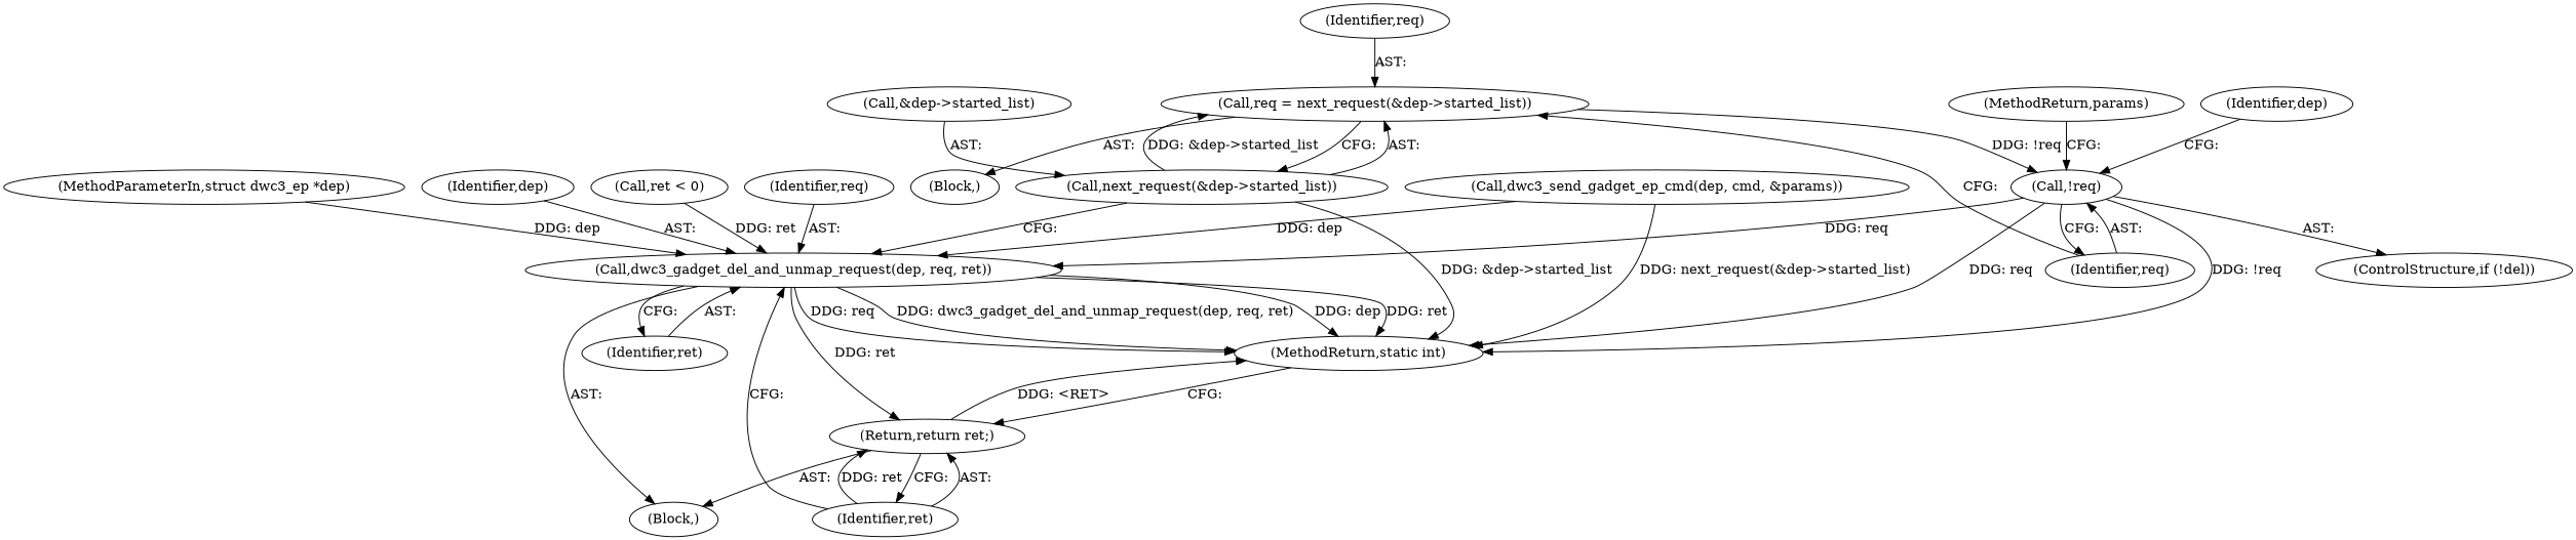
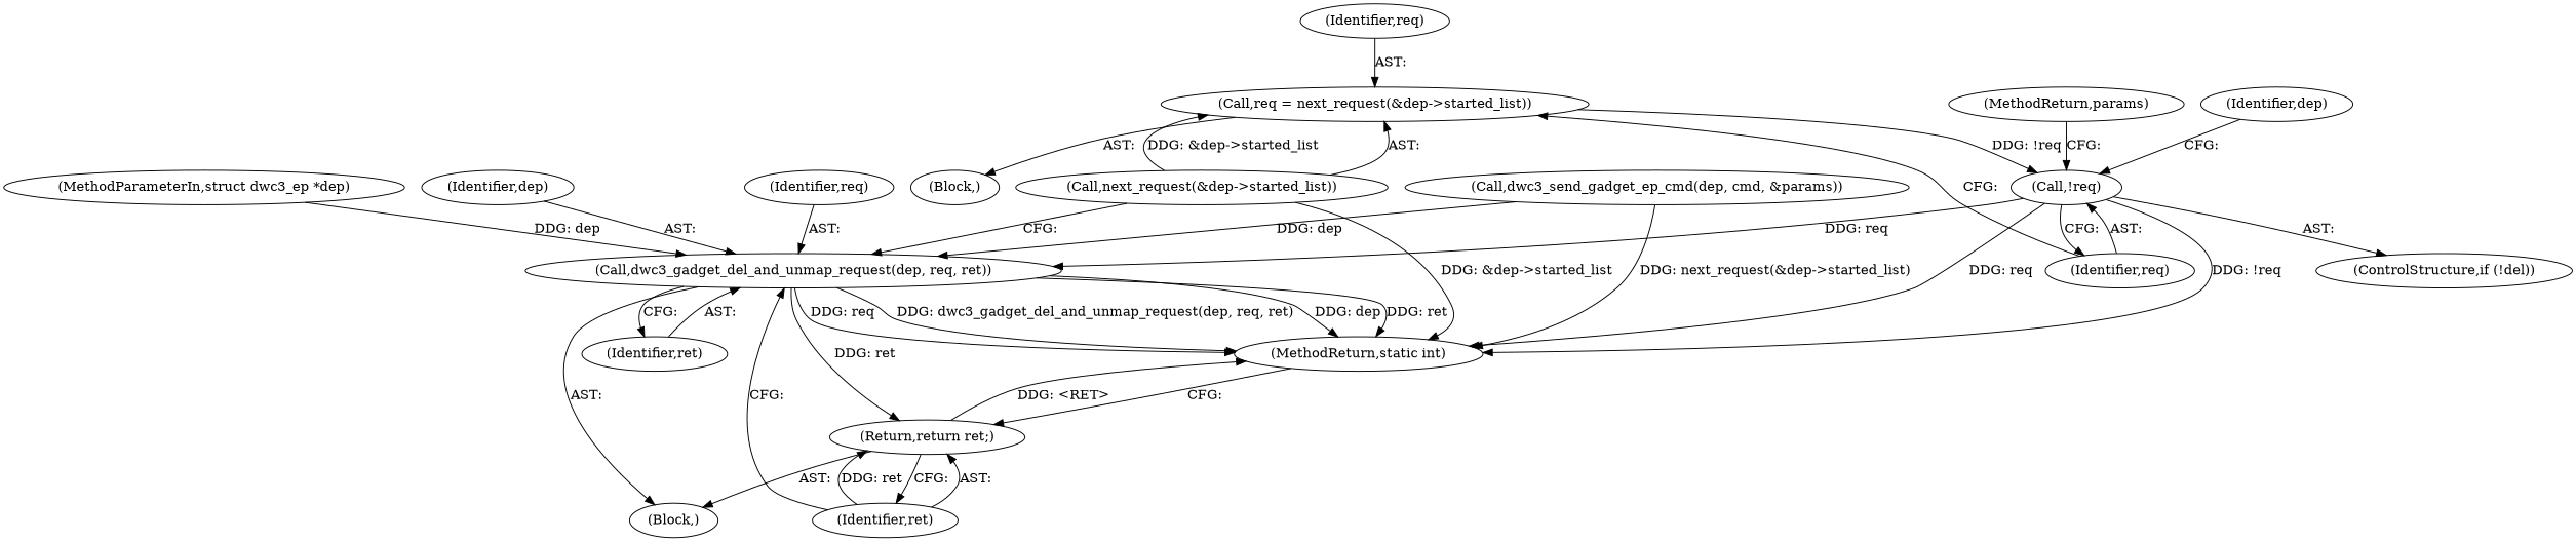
  digraph {
    n1 [label="(Call,req = next_request(&dep->started_list))"]
    n2 [label="(Call,next_request(&dep->started_list))"]
    n3 [label="(Call,!req)"]
    n4 [label="(Block,)"]
    n5 [label="(MethodReturn,static int)"]
    n6 [label="(Call,dwc3_gadget_del_and_unmap_request(dep, req, ret))"]
    n7 [label="(Identifier,req)"]
    n8 [label="(ControlStructure,if (!del))"]
    n9 [label="(Return,return ret;)"]
-   n10 [label="(Call,&dep->started_list)"]
    n11 [label="(Identifier,ret)"]
    n12 [label="(Block,)"]
    n13 [label="(Identifier,ret)"]
    n14 [label="(MethodReturn,params)"]
    n15 [label="(Call,dwc3_send_gadget_ep_cmd(dep, cmd, &params))"]
    n16 [label="(Identifier,dep)"]
-   n17 [label="(Call,ret < 0)"]
    n18 [label="(Identifier,req)"]
    n19 [label="(Identifier,req)"]
    n20 [label="(Identifier,dep)"]
    n21 [label="(MethodParameterIn,struct dwc3_ep *dep)"]
-   n1 -> n2 [label="CFG: "]
    n1 -> n3 [label="DDG: !req"]
    n1 -> n4 [label="AST: "]
    n2 -> n1 [label="AST: "]
    n2 -> n1 [label="DDG: &dep->started_list"]
    n2 -> n5 [label="DDG: &dep->started_list"]
    n2 -> n6 [label="CFG: "]
    n3 -> n5 [label="DDG: req"]
    n3 -> n5 [label="DDG: !req"]
    n3 -> n6 [label="DDG: req"]
    n3 -> n7 [label="CFG: "]
    n3 -> n8 [label="AST: "]
    n5 -> n9 [label="CFG: "]
    n6 -> n5 [label="DDG: req"]
    n6 -> n5 [label="DDG: dwc3_gadget_del_and_unmap_request(dep, req, ret)"]
    n6 -> n5 [label="DDG: dep"]
    n6 -> n5 [label="DDG: ret"]
    n6 -> n9 [label="DDG: ret"]
    n6 -> n11 [label="CFG: "]
    n6 -> n12 [label="AST: "]
    n7 -> n1 [label="CFG: "]
    n7 -> n3 [label="AST: "]
    n9 -> n5 [label="DDG: <RET>"]
    n9 -> n12 [label="AST: "]
    n9 -> n13 [label="CFG: "]
-   n10 -> n2 [label="AST: "]
    n11 -> n6 [label="AST: "]
    n13 -> n6 [label="CFG: "]
    n13 -> n9 [label="AST: "]
    n13 -> n9 [label="DDG: ret"]
    n14 -> n3 [label="CFG: "]
    n15 -> n5 [label="DDG: next_request(&dep->started_list)"]
    n15 -> n6 [label="DDG: dep"]
    n16 -> n6 [label="AST: "]
-   n17 -> n6 [label="DDG: ret"]
    n18 -> n6 [label="AST: "]
    n19 -> n1 [label="AST: "]
    n20 -> n3 [label="CFG: "]
    n21 -> n6 [label="DDG: dep"]
  }
